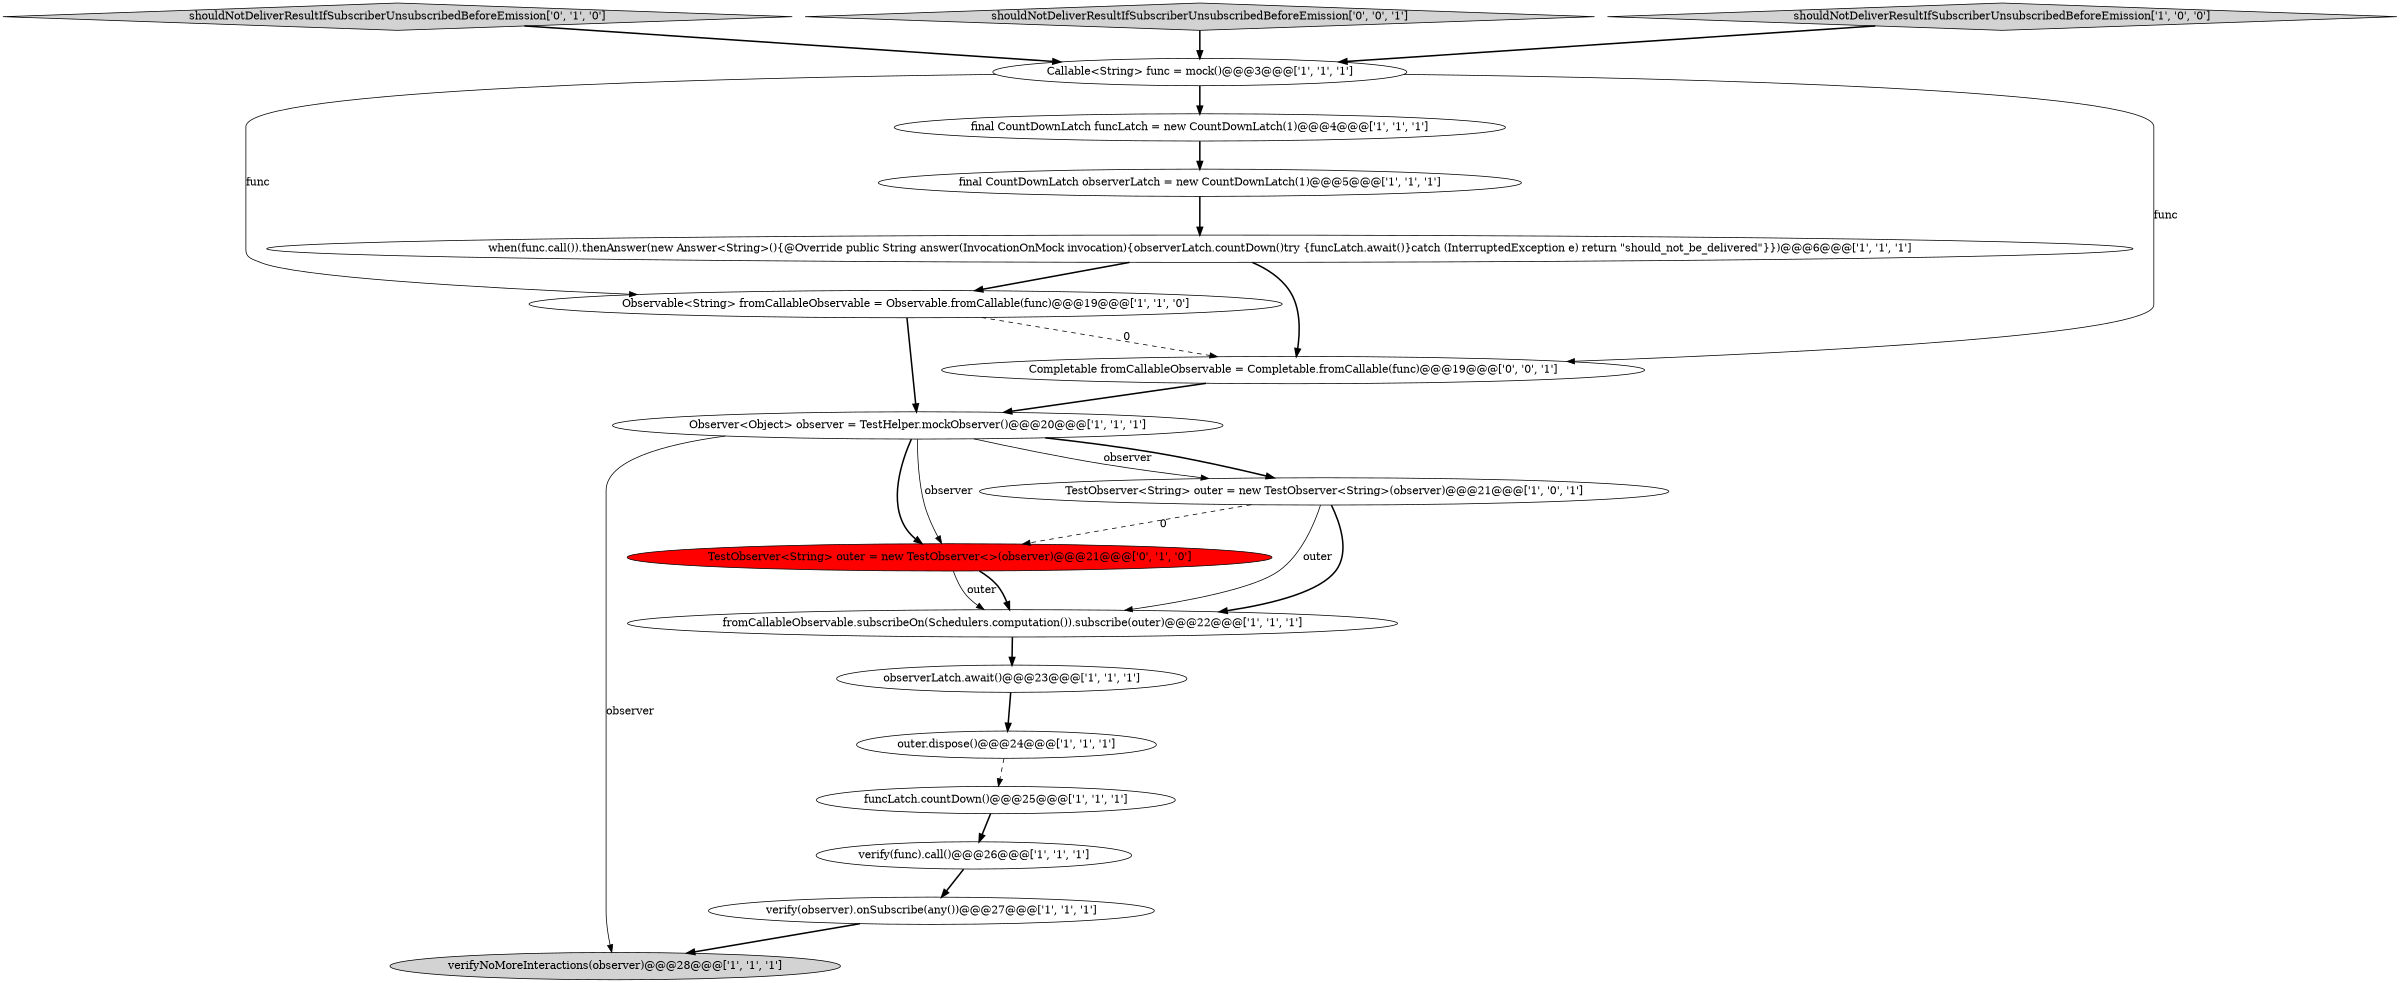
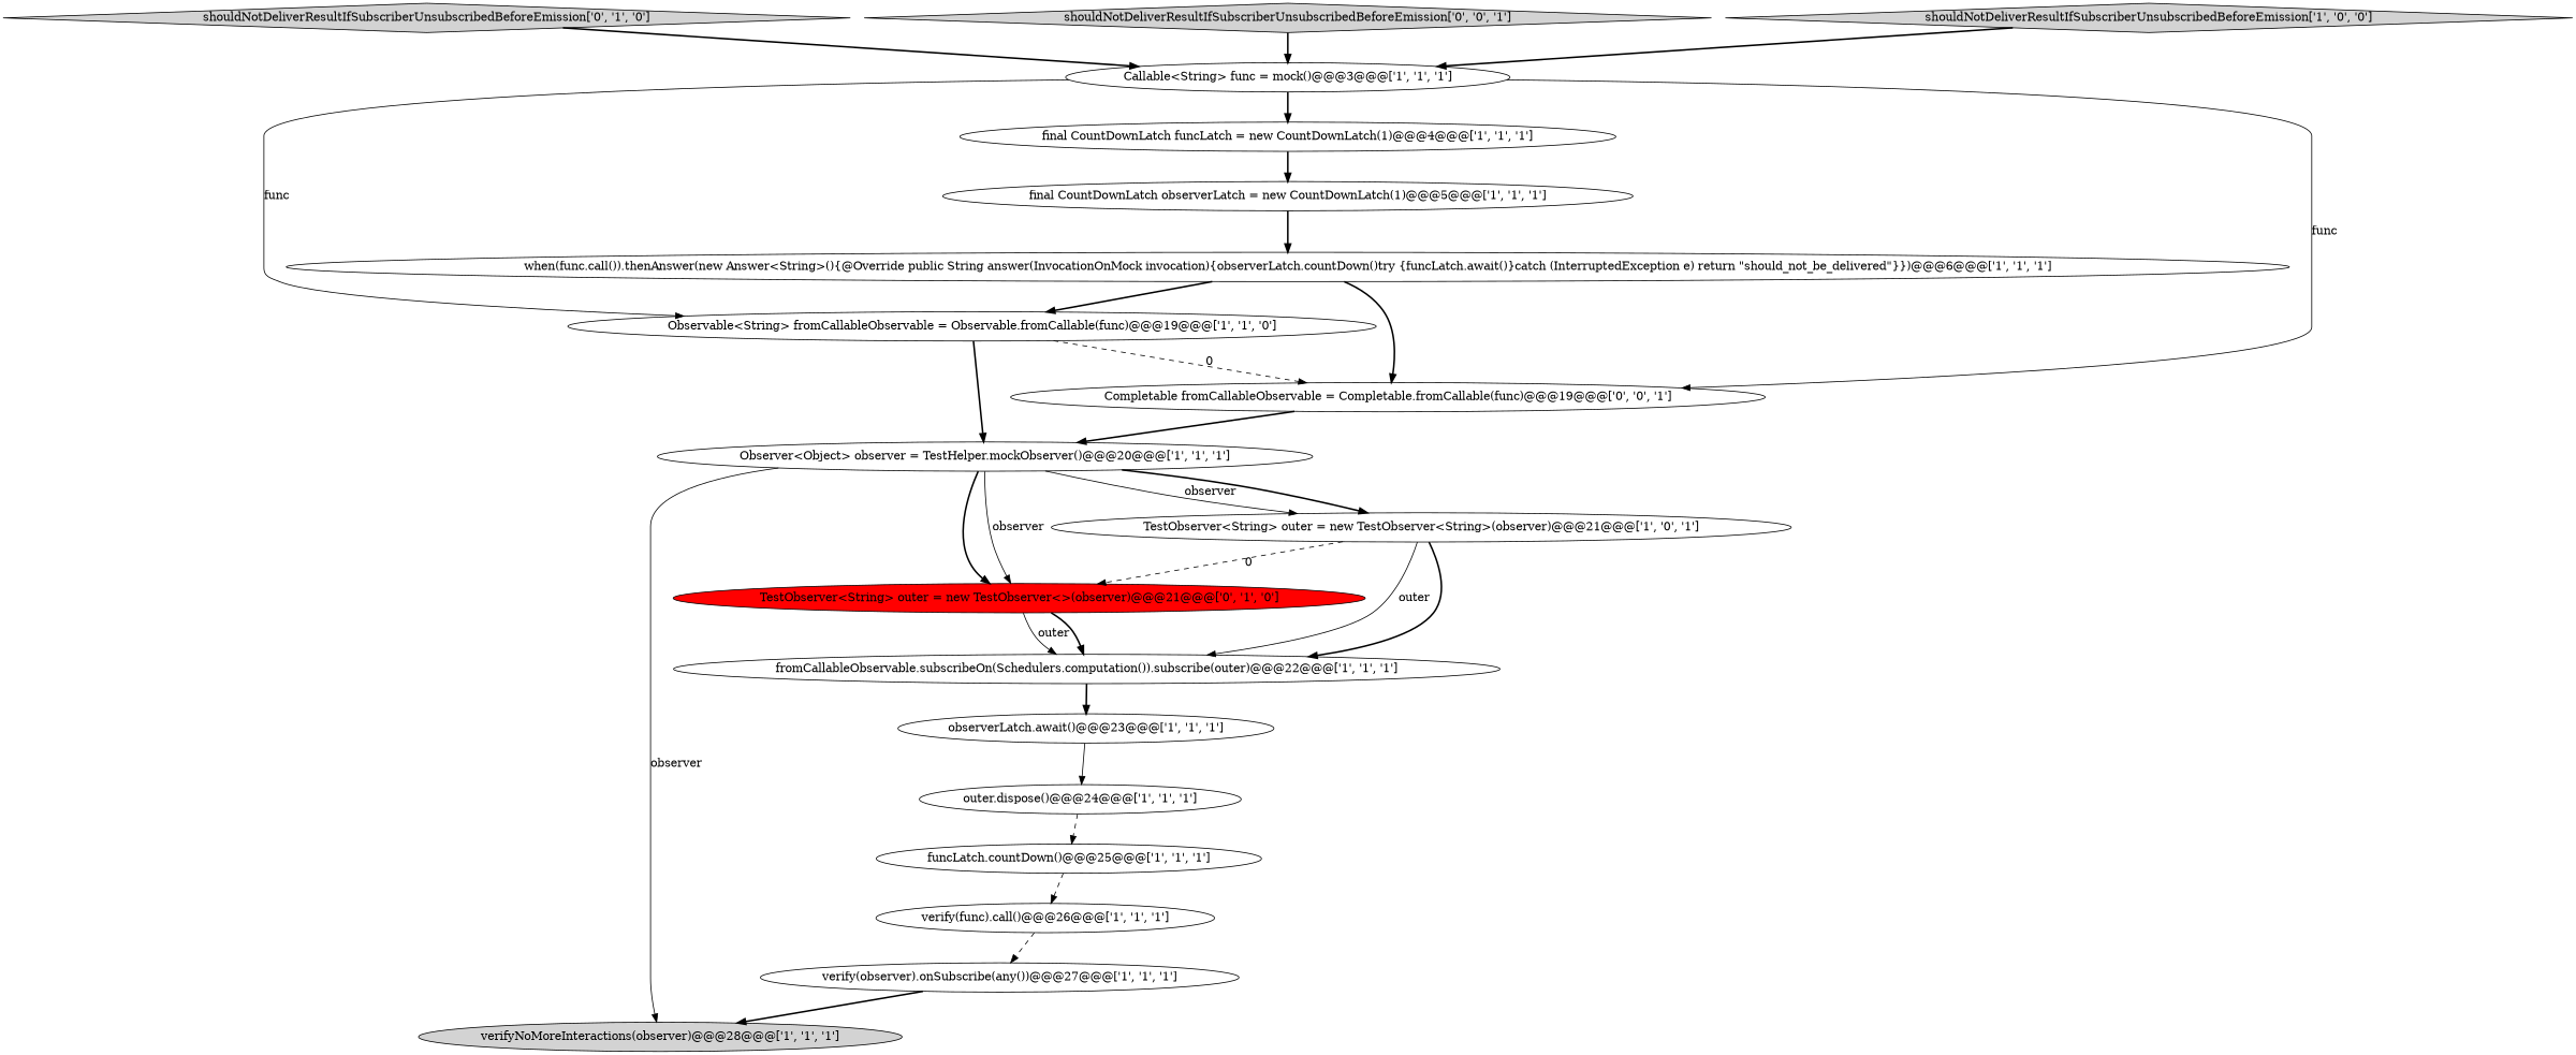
  digraph {
    node [fillcolor=white shape=ellipse style=filled]
    edge [style=bold]
    n1 [label="Observer<Object> observer = TestHelper.mockObserver()@@@20@@@['1', '1', '1']"]
    n2 [fillcolor=lightgray label="verifyNoMoreInteractions(observer)@@@28@@@['1', '1', '1']"]
    n3 [fillcolor=red label="TestObserver<String> outer = new TestObserver<>(observer)@@@21@@@['0', '1', '0']"]
    n4 [label="TestObserver<String> outer = new TestObserver<String>(observer)@@@21@@@['1', '0', '1']"]
    n5 [label="fromCallableObservable.subscribeOn(Schedulers.computation()).subscribe(outer)@@@22@@@['1', '1', '1']"]
    n6 [label="funcLatch.countDown()@@@25@@@['1', '1', '1']"]
    n7 [label="verify(func).call()@@@26@@@['1', '1', '1']"]
    n8 [label="verify(observer).onSubscribe(any())@@@27@@@['1', '1', '1']"]
    n9 [label="outer.dispose()@@@24@@@['1', '1', '1']"]
    n10 [fillcolor=lightgray label="shouldNotDeliverResultIfSubscriberUnsubscribedBeforeEmission['0', '1', '0']" shape=diamond]
    n11 [label="Callable<String> func = mock()@@@3@@@['1', '1', '1']"]
    n12 [label="Observable<String> fromCallableObservable = Observable.fromCallable(func)@@@19@@@['1', '1', '0']"]
    n13 [label="Completable fromCallableObservable = Completable.fromCallable(func)@@@19@@@['0', '0', '1']"]
    n14 [label="final CountDownLatch funcLatch = new CountDownLatch(1)@@@4@@@['1', '1', '1']"]
    n15 [fillcolor=lightgray label="shouldNotDeliverResultIfSubscriberUnsubscribedBeforeEmission['0', '0', '1']" shape=diamond]
    n16 [label="observerLatch.await()@@@23@@@['1', '1', '1']"]
    n17 [label="when(func.call()).thenAnswer(new Answer<String>(){@Override public String answer(InvocationOnMock invocation){observerLatch.countDown()try {funcLatch.await()}catch (InterruptedException e) return \"should_not_be_delivered\"}})@@@6@@@['1', '1', '1']"]
    n18 [label="final CountDownLatch observerLatch = new CountDownLatch(1)@@@5@@@['1', '1', '1']"]
    n19 [fillcolor=lightgray label="shouldNotDeliverResultIfSubscriberUnsubscribedBeforeEmission['1', '0', '0']" shape=diamond]
    n1 -> n2 [label=observer style=solid]
    n1 -> n3
    n1 -> n3 [label=observer style=solid]
    n1 -> n4
    n1 -> n4 [label=observer style=solid]
    n3 -> n5 [label=outer style=solid]
    n3 -> n5
    n4 -> n3 [label=0 style=dashed]
    n4 -> n5 [label=outer style=solid]
    n4 -> n5
    n5 -> n16
-   n6 -> n7
-   n7 -> n8
+   n6 -> n7 [style=dashed]
+   n7 -> n8 [style=dashed]
    n8 -> n2
    n9 -> n6 [style=dashed]
    n10 -> n11
    n11 -> n12 [label=func style=solid]
    n11 -> n13 [label=func style=solid]
    n11 -> n14
    n12 -> n1
    n12 -> n13 [label=0 style=dashed]
    n13 -> n1
    n14 -> n18
    n15 -> n11
-   n16 -> n9
+   n16 -> n9 [style=solid]
    n17 -> n12
    n17 -> n13
    n18 -> n17
    n19 -> n11
  }
